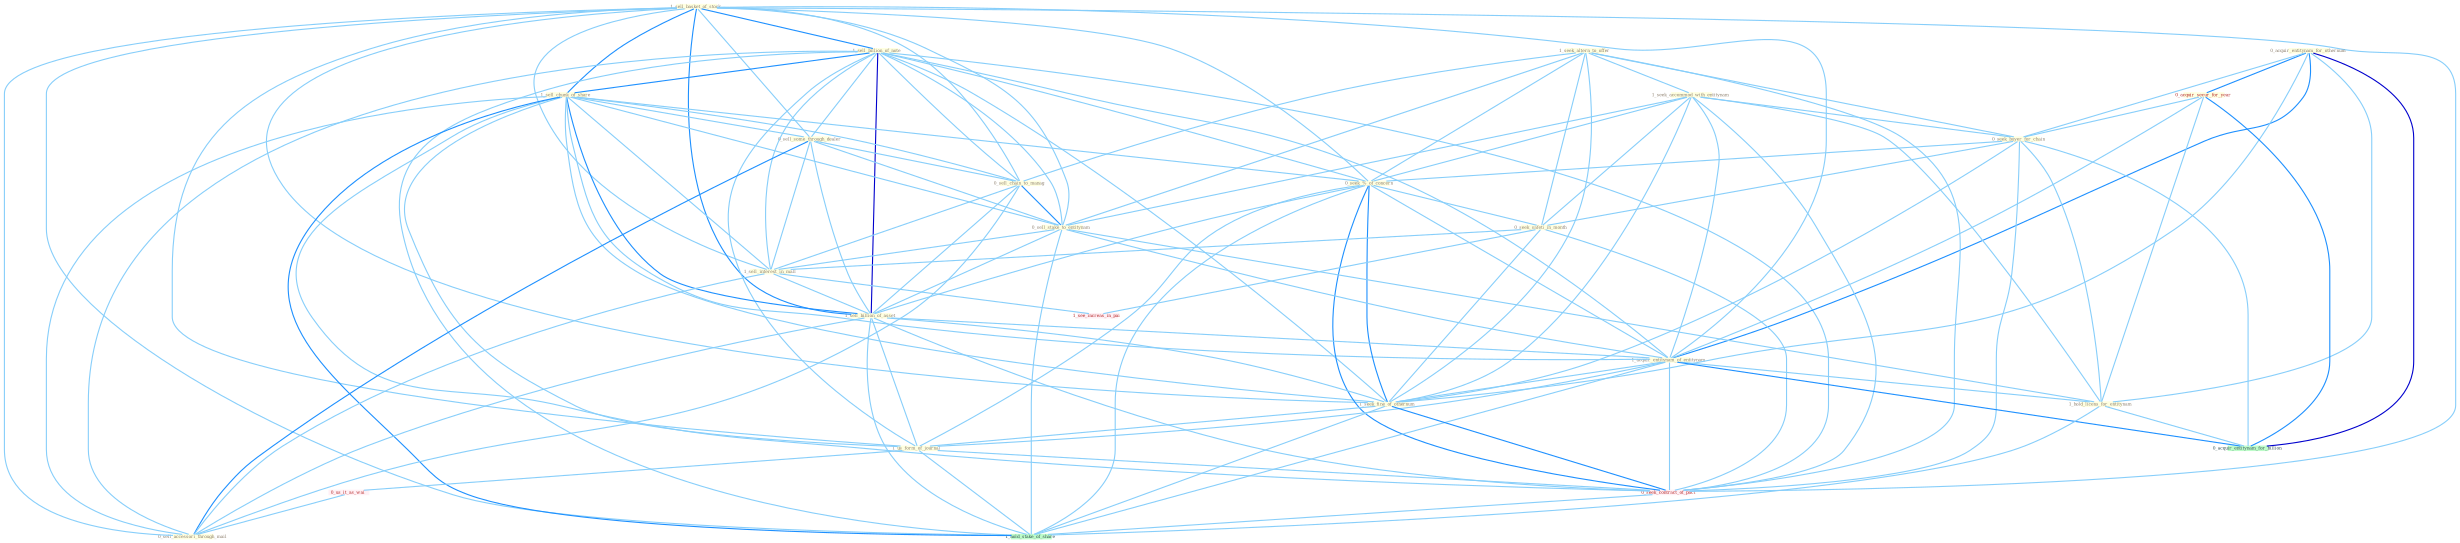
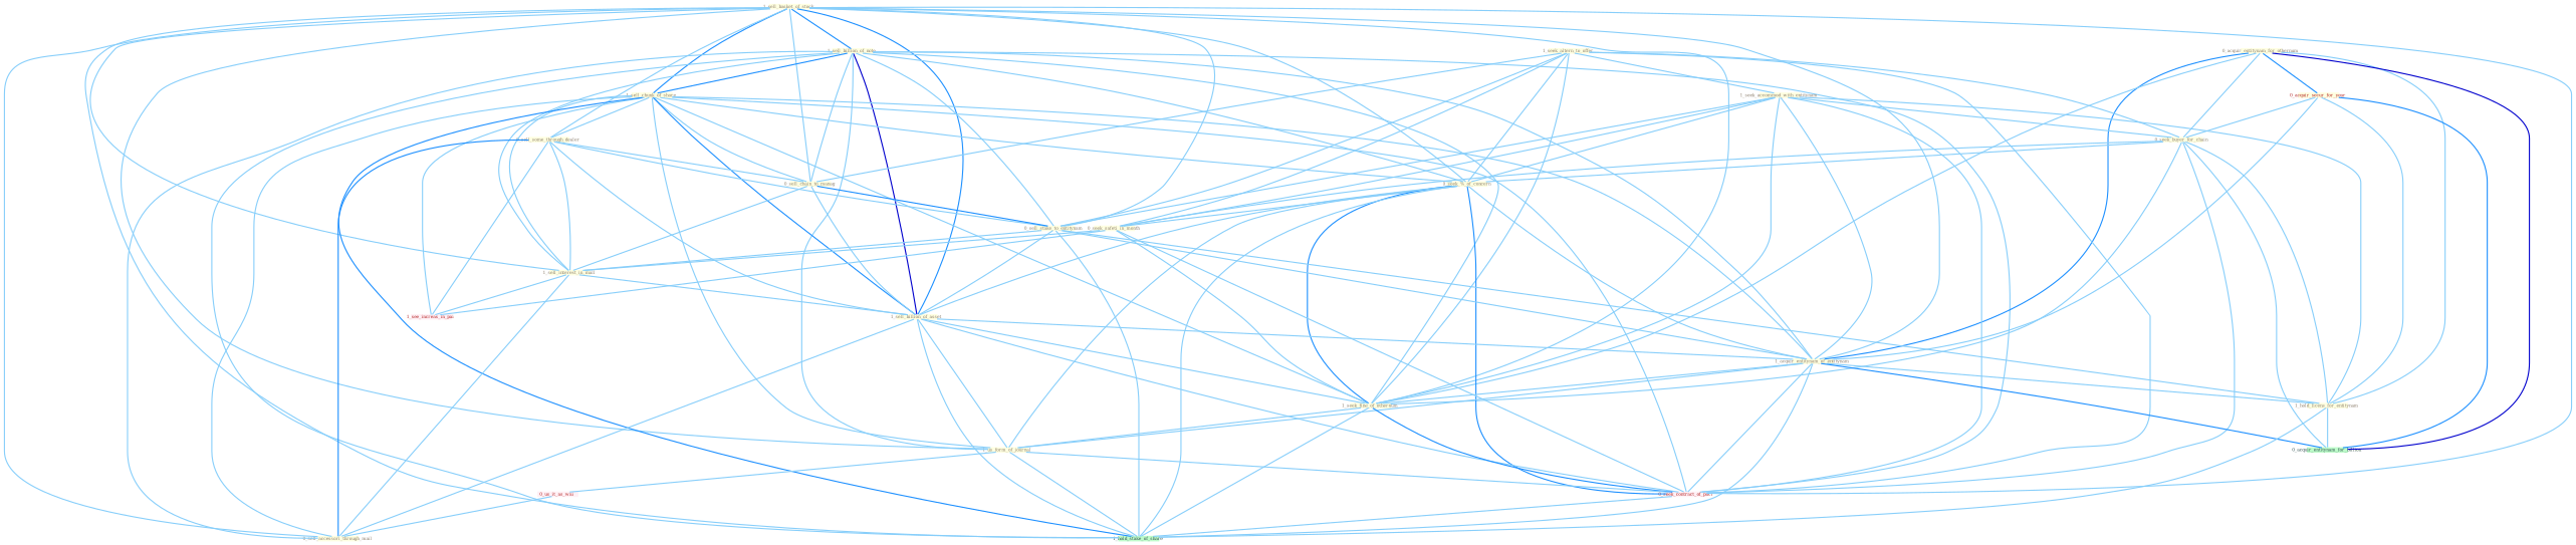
  graph {
    node [color="#ffffe0" fixedsize=true fontcolor="#8b7d6b" fontsize=4 shape=polygon style=filled]
    edge [color="#87cefa" w=1]
    "1_sell_basket_of_stock " [height=.06 width=.5]
    "1_sell_billion_of_note " [height=.06 width=.5]
    "0_acquir_entitynam_for_othernum " [height=.06 width=.5]
    "1_seek_altern_to_offer " [height=.06 width=.5]
    "1_seek_accommod_with_entitynam " [height=.06 width=.5]
    "1_sell_chunk_of_share " [height=.06 width=.5]
    "0_sell_some_through_dealer " [height=.06 width=.5]
    "0_acquir_secur_for_year " [fontcolor="#b22222" height=.06 width=.5]
    "0_seek_buyer_for_chain " [height=.06 width=.5]
    "0_sell_chain_to_manag " [height=.06 width=.5]
    n11 [height=.06 label="0_seek_%_of_concern" width=.5]
    "0_sell_stake_to_entitynam " [height=.06 width=.5]
    "0_seek_safeti_in_month " [height=.06 width=.5]
    "1_sell_interest_in_mall " [height=.06 width=.5]
    "1_sell_billion_of_asset " [height=.06 width=.5]
    "1_acquir_entitynam_of_entitynam " [height=.06 width=.5]
    "1_seek_fine_of_othernum " [height=.06 width=.5]
    "0_sell_accessori_through_mail " [height=.06 width=.5]
    "1_us_form_of_journal " [height=.06 width=.5]
    "1_hold_licens_for_entitynam " [height=.06 width=.5]
    "0_seek_contract_of_pact " [color="#fff0f5" fontcolor="#b22222" height=.06 width=.5]
    "0_us_it_as_wai " [color="#fff0f5" fontcolor="#b22222" height=.06 width=.5]
    "1_see_increas_in_pai " [color="#fff0f5" fontcolor="#b22222" height=.06 width=.5]
    "1_hold_stake_of_share " [color="#BDFCC9" fontcolor="#2f4f4f" height=.06 width=.5]
    "0_acquir_entitynam_for_billion " [color="#BDFCC9" fontcolor="#2f4f4f" height=.06 width=.5]
    subgraph sub_1 {
      "1_sell_basket_of_stock "
      "1_sell_billion_of_note "
      "0_acquir_entitynam_for_othernum "
      "1_seek_altern_to_offer "
      "1_seek_accommod_with_entitynam "
      "1_sell_chunk_of_share "
      "0_sell_some_through_dealer "
      "0_acquir_secur_for_year "
      "0_seek_buyer_for_chain "
      "0_sell_chain_to_manag "
      n11
      "0_sell_stake_to_entitynam "
      "0_seek_safeti_in_month "
      "1_sell_interest_in_mall "
      "1_sell_billion_of_asset "
      "1_acquir_entitynam_of_entitynam "
      "1_seek_fine_of_othernum "
      "0_sell_accessori_through_mail "
      "1_us_form_of_journal "
      "1_hold_licens_for_entitynam "
    }
    subgraph sub_2 {
      "0_seek_contract_of_pact "
      "0_us_it_as_wai "
      "1_see_increas_in_pai "
    }
    "1_sell_basket_of_stock " -- "1_sell_billion_of_note " [color="#1e90ff" w=2]
    "1_sell_basket_of_stock " -- "1_sell_chunk_of_share " [color="#1e90ff" w=2]
    "1_sell_basket_of_stock " -- "0_sell_some_through_dealer "
    "1_sell_basket_of_stock " -- "0_sell_chain_to_manag "
    "1_sell_basket_of_stock " -- n11
    "1_sell_basket_of_stock " -- "0_sell_stake_to_entitynam "
    "1_sell_basket_of_stock " -- "1_sell_interest_in_mall "
    "1_sell_basket_of_stock " -- "1_sell_billion_of_asset " [color="#1e90ff" w=2]
    "1_sell_basket_of_stock " -- "1_acquir_entitynam_of_entitynam "
    "1_sell_basket_of_stock " -- "1_seek_fine_of_othernum "
    "1_sell_basket_of_stock " -- "0_sell_accessori_through_mail "
    "1_sell_basket_of_stock " -- "1_us_form_of_journal "
    "1_sell_basket_of_stock " -- "0_seek_contract_of_pact "
    "1_sell_basket_of_stock " -- "1_hold_stake_of_share "
    "1_sell_billion_of_note " -- "1_sell_chunk_of_share " [color="#1e90ff" w=2]
-   "1_sell_billion_of_note " -- "0_sell_some_through_dealer "
+   "1_see_increas_in_pai " -- "0_sell_some_through_dealer "
    "1_sell_billion_of_note " -- "0_sell_chain_to_manag "
    "1_sell_billion_of_note " -- n11
    "1_sell_billion_of_note " -- "0_sell_stake_to_entitynam "
    "1_sell_billion_of_note " -- "1_sell_interest_in_mall "
    "1_sell_billion_of_note " -- "1_sell_billion_of_asset " [color="#0000cd" w=3]
    "1_sell_billion_of_note " -- "1_acquir_entitynam_of_entitynam "
    "1_sell_billion_of_note " -- "1_seek_fine_of_othernum "
    "1_sell_billion_of_note " -- "0_sell_accessori_through_mail "
    "1_sell_billion_of_note " -- "1_us_form_of_journal "
    "1_sell_billion_of_note " -- "0_seek_contract_of_pact "
    "1_sell_billion_of_note " -- "1_hold_stake_of_share "
    "0_acquir_entitynam_for_othernum " -- "0_acquir_secur_for_year " [color="#1e90ff" w=2]
    "0_acquir_entitynam_for_othernum " -- "0_seek_buyer_for_chain "
    "0_acquir_entitynam_for_othernum " -- "1_acquir_entitynam_of_entitynam " [color="#1e90ff" w=2]
    "0_acquir_entitynam_for_othernum " -- "1_seek_fine_of_othernum "
    "0_acquir_entitynam_for_othernum " -- "1_hold_licens_for_entitynam "
    "0_acquir_entitynam_for_othernum " -- "0_acquir_entitynam_for_billion " [color="#0000cd" w=3]
    "1_seek_altern_to_offer " -- "1_seek_accommod_with_entitynam "
    "1_seek_altern_to_offer " -- "0_seek_buyer_for_chain "
    "1_seek_altern_to_offer " -- "0_sell_chain_to_manag "
    "1_seek_altern_to_offer " -- n11
    "1_seek_altern_to_offer " -- "0_sell_stake_to_entitynam "
    "1_seek_altern_to_offer " -- "0_seek_safeti_in_month "
    "1_seek_altern_to_offer " -- "1_seek_fine_of_othernum "
    "1_seek_altern_to_offer " -- "0_seek_contract_of_pact "
    "1_seek_accommod_with_entitynam " -- "0_seek_buyer_for_chain "
    "1_seek_accommod_with_entitynam " -- n11
    "1_seek_accommod_with_entitynam " -- "0_sell_stake_to_entitynam "
    "1_seek_accommod_with_entitynam " -- "0_seek_safeti_in_month "
    "1_seek_accommod_with_entitynam " -- "1_acquir_entitynam_of_entitynam "
    "1_seek_accommod_with_entitynam " -- "1_seek_fine_of_othernum "
    "1_seek_accommod_with_entitynam " -- "1_hold_licens_for_entitynam "
    "1_seek_accommod_with_entitynam " -- "0_seek_contract_of_pact "
    "1_sell_chunk_of_share " -- "0_sell_some_through_dealer "
    "1_sell_chunk_of_share " -- "0_sell_chain_to_manag "
    "1_sell_chunk_of_share " -- n11
-   "1_sell_chunk_of_share " -- "0_sell_stake_to_entitynam "
+   "1_sell_chunk_of_share " -- "1_see_increas_in_pai "
    "1_sell_chunk_of_share " -- "1_sell_interest_in_mall "
    "1_sell_chunk_of_share " -- "1_sell_billion_of_asset " [color="#1e90ff" w=2]
    "1_sell_chunk_of_share " -- "1_acquir_entitynam_of_entitynam "
    "1_sell_chunk_of_share " -- "1_seek_fine_of_othernum "
    "1_sell_chunk_of_share " -- "0_sell_accessori_through_mail "
    "1_sell_chunk_of_share " -- "1_us_form_of_journal "
    "1_sell_chunk_of_share " -- "0_seek_contract_of_pact "
    "1_sell_chunk_of_share " -- "1_hold_stake_of_share " [color="#1e90ff" w=2]
    "0_sell_some_through_dealer " -- "0_sell_chain_to_manag "
    "0_sell_some_through_dealer " -- "0_sell_stake_to_entitynam "
    "0_sell_some_through_dealer " -- "1_sell_interest_in_mall "
    "0_sell_some_through_dealer " -- "1_sell_billion_of_asset "
    "0_sell_some_through_dealer " -- "0_sell_accessori_through_mail " [color="#1e90ff" w=2]
    "0_acquir_secur_for_year " -- "0_seek_buyer_for_chain "
    "0_acquir_secur_for_year " -- "1_acquir_entitynam_of_entitynam "
    "0_acquir_secur_for_year " -- "1_hold_licens_for_entitynam "
    "0_acquir_secur_for_year " -- "0_acquir_entitynam_for_billion " [color="#1e90ff" w=2]
    "0_seek_buyer_for_chain " -- n11
    "0_seek_buyer_for_chain " -- "0_seek_safeti_in_month "
    "0_seek_buyer_for_chain " -- "1_seek_fine_of_othernum "
    "0_seek_buyer_for_chain " -- "1_hold_licens_for_entitynam "
    "0_seek_buyer_for_chain " -- "0_seek_contract_of_pact "
    "0_seek_buyer_for_chain " -- "0_acquir_entitynam_for_billion "
    "0_sell_chain_to_manag " -- "0_sell_stake_to_entitynam " [color="#1e90ff" w=2]
    "0_sell_chain_to_manag " -- "1_sell_interest_in_mall "
    "0_sell_chain_to_manag " -- "1_sell_billion_of_asset "
-   "0_sell_chain_to_manag " -- "0_sell_accessori_through_mail "
    n11 -- "0_seek_safeti_in_month "
    n11 -- "1_sell_billion_of_asset "
    n11 -- "1_acquir_entitynam_of_entitynam "
    n11 -- "1_seek_fine_of_othernum " [color="#1e90ff" w=2]
    n11 -- "1_us_form_of_journal "
    n11 -- "0_seek_contract_of_pact " [color="#1e90ff" w=2]
    n11 -- "1_hold_stake_of_share "
    "0_sell_stake_to_entitynam " -- "1_sell_interest_in_mall "
    "0_sell_stake_to_entitynam " -- "1_sell_billion_of_asset "
    "0_sell_stake_to_entitynam " -- "1_acquir_entitynam_of_entitynam "
    "0_sell_stake_to_entitynam " -- "1_hold_licens_for_entitynam "
    "0_sell_stake_to_entitynam " -- "1_hold_stake_of_share "
    "0_seek_safeti_in_month " -- "1_sell_interest_in_mall "
    "0_seek_safeti_in_month " -- "1_seek_fine_of_othernum "
    "0_seek_safeti_in_month " -- "0_seek_contract_of_pact "
    "0_seek_safeti_in_month " -- "1_see_increas_in_pai "
    "1_sell_interest_in_mall " -- "1_sell_billion_of_asset "
    "1_sell_interest_in_mall " -- "0_sell_accessori_through_mail "
    "1_sell_interest_in_mall " -- "1_see_increas_in_pai "
    "1_sell_billion_of_asset " -- "1_acquir_entitynam_of_entitynam "
    "1_sell_billion_of_asset " -- "1_seek_fine_of_othernum "
    "1_sell_billion_of_asset " -- "0_sell_accessori_through_mail "
    "1_sell_billion_of_asset " -- "1_us_form_of_journal "
    "1_sell_billion_of_asset " -- "0_seek_contract_of_pact "
    "1_sell_billion_of_asset " -- "1_hold_stake_of_share "
    "1_acquir_entitynam_of_entitynam " -- "1_seek_fine_of_othernum "
    "1_acquir_entitynam_of_entitynam " -- "1_us_form_of_journal "
    "1_acquir_entitynam_of_entitynam " -- "1_hold_licens_for_entitynam "
    "1_acquir_entitynam_of_entitynam " -- "0_seek_contract_of_pact "
    "1_acquir_entitynam_of_entitynam " -- "1_hold_stake_of_share "
    "1_acquir_entitynam_of_entitynam " -- "0_acquir_entitynam_for_billion " [color="#1e90ff" w=2]
    "1_seek_fine_of_othernum " -- "1_us_form_of_journal "
    "1_seek_fine_of_othernum " -- "0_seek_contract_of_pact " [color="#1e90ff" w=2]
    "1_seek_fine_of_othernum " -- "1_hold_stake_of_share "
    "1_us_form_of_journal " -- "0_seek_contract_of_pact "
    "1_us_form_of_journal " -- "0_us_it_as_wai "
    "1_us_form_of_journal " -- "1_hold_stake_of_share "
    "1_hold_licens_for_entitynam " -- "1_hold_stake_of_share "
    "1_hold_licens_for_entitynam " -- "0_acquir_entitynam_for_billion "
    "0_seek_contract_of_pact " -- "1_hold_stake_of_share "
    "0_us_it_as_wai " -- "0_sell_accessori_through_mail "
  }
